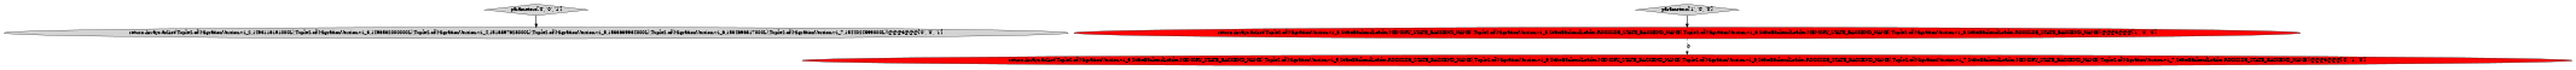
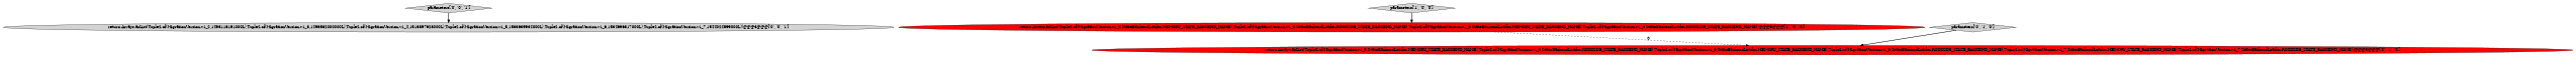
  digraph {
    node [fillcolor=lightgray shape=diamond style=filled]
    edge [style=bold]
    n1 [label="parameters['0', '0', '1']"]
    n2 [label="return Arrays.asList(Tuple2.of(MigrationVersion.v1_2,1493116191000L),Tuple2.of(MigrationVersion.v1_3,1496532000000L),Tuple2.of(MigrationVersion.v1_4,1516897628000L),Tuple2.of(MigrationVersion.v1_5,1533639934000L),Tuple2.of(MigrationVersion.v1_6,1534696817000L),Tuple2.of(MigrationVersion.v1_7,1544024599000L))@@@3@@@['0', '0', '1']" shape=ellipse]
    n3 [fillcolor=red label="return Arrays.asList(Tuple2.of(MigrationVersion.v1_5,StateBackendLoader.MEMORY_STATE_BACKEND_NAME),Tuple2.of(MigrationVersion.v1_5,StateBackendLoader.ROCKSDB_STATE_BACKEND_NAME),Tuple2.of(MigrationVersion.v1_6,StateBackendLoader.MEMORY_STATE_BACKEND_NAME),Tuple2.of(MigrationVersion.v1_6,StateBackendLoader.ROCKSDB_STATE_BACKEND_NAME),Tuple2.of(MigrationVersion.v1_7,StateBackendLoader.MEMORY_STATE_BACKEND_NAME),Tuple2.of(MigrationVersion.v1_7,StateBackendLoader.ROCKSDB_STATE_BACKEND_NAME))@@@3@@@['0', '1', '0']" shape=ellipse]
    n4 [label="parameters['1', '0', '0']"]
    n5 [fillcolor=red label="return Arrays.asList(Tuple2.of(MigrationVersion.v1_5,StateBackendLoader.MEMORY_STATE_BACKEND_NAME),Tuple2.of(MigrationVersion.v1_5,StateBackendLoader.ROCKSDB_STATE_BACKEND_NAME),Tuple2.of(MigrationVersion.v1_6,StateBackendLoader.MEMORY_STATE_BACKEND_NAME),Tuple2.of(MigrationVersion.v1_6,StateBackendLoader.ROCKSDB_STATE_BACKEND_NAME))@@@3@@@['1', '0', '0']" shape=ellipse]
+   n6 [label="parameters['0', '1', '0']"]
    n1 -> n2
    n4 -> n5
    n5 -> n3 [label=0 style=dashed]
+   n6 -> n3
  }
